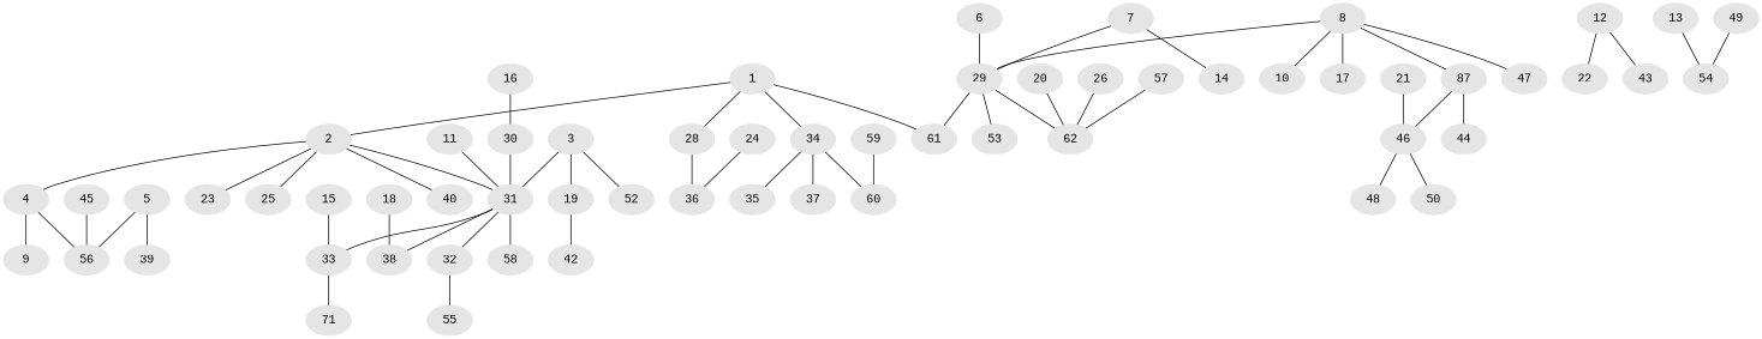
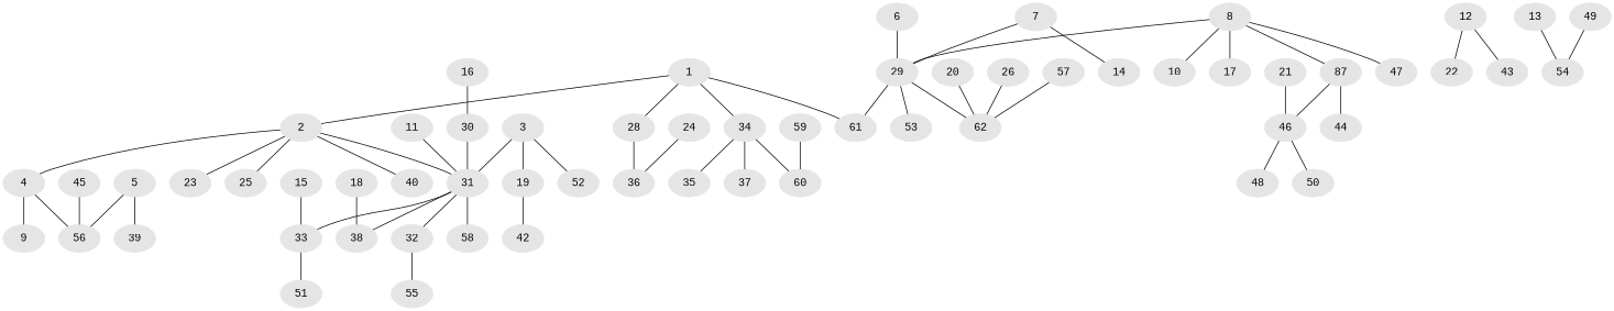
  graph {
    fontname="Liberation Mono"
    node [color=gray90 fontname="Liberation Mono" style=filled]
    edge [fontname="Liberation Mono" weight=1.0]
    1
    2
    28
    34
    61
    4
    23
    25
    31
    40
    36
    35
    37
    60
    9
    56
    33
    38
    32
    58
    3
    19
    52
    42
    5
    39
    6
    29
    62
    53
    7
    14
    8
    10
    17
    n36 [label=87]
    47
    46
    44
    11
    12
    22
    43
    13
    54
    15
-   51 [label=71]
+   51
    16
    30
    18
    20
    21
    48
    50
    24
    26
    55
    45
    49
    57
    59
    1 -- 2
    1 -- 28
    1 -- 34
    1 -- 61
    2 -- 4
    2 -- 23
    2 -- 25
    2 -- 31
    2 -- 40
    28 -- 36
    34 -- 35
    34 -- 37
    34 -- 60
    4 -- 9
    4 -- 56
    31 -- 33
    31 -- 38
    31 -- 32
    31 -- 58
    33 -- 51
    32 -- 55
    3 -- 31
    3 -- 19
    3 -- 52
    19 -- 42
    5 -- 56
    5 -- 39
    6 -- 29
    29 -- 61
    29 -- 62
    29 -- 53
    7 -- 29
    7 -- 14
    8 -- 29
    8 -- 10
    8 -- 17
    8 -- n36
    8 -- 47
    n36 -- 46
    n36 -- 44
    46 -- 48
    46 -- 50
    11 -- 31
    12 -- 22
    12 -- 43
    13 -- 54
    15 -- 33
    16 -- 30
    30 -- 31
    18 -- 38
    20 -- 62
    21 -- 46
    24 -- 36
    26 -- 62
    45 -- 56
    49 -- 54
    57 -- 62
    59 -- 60
  }
